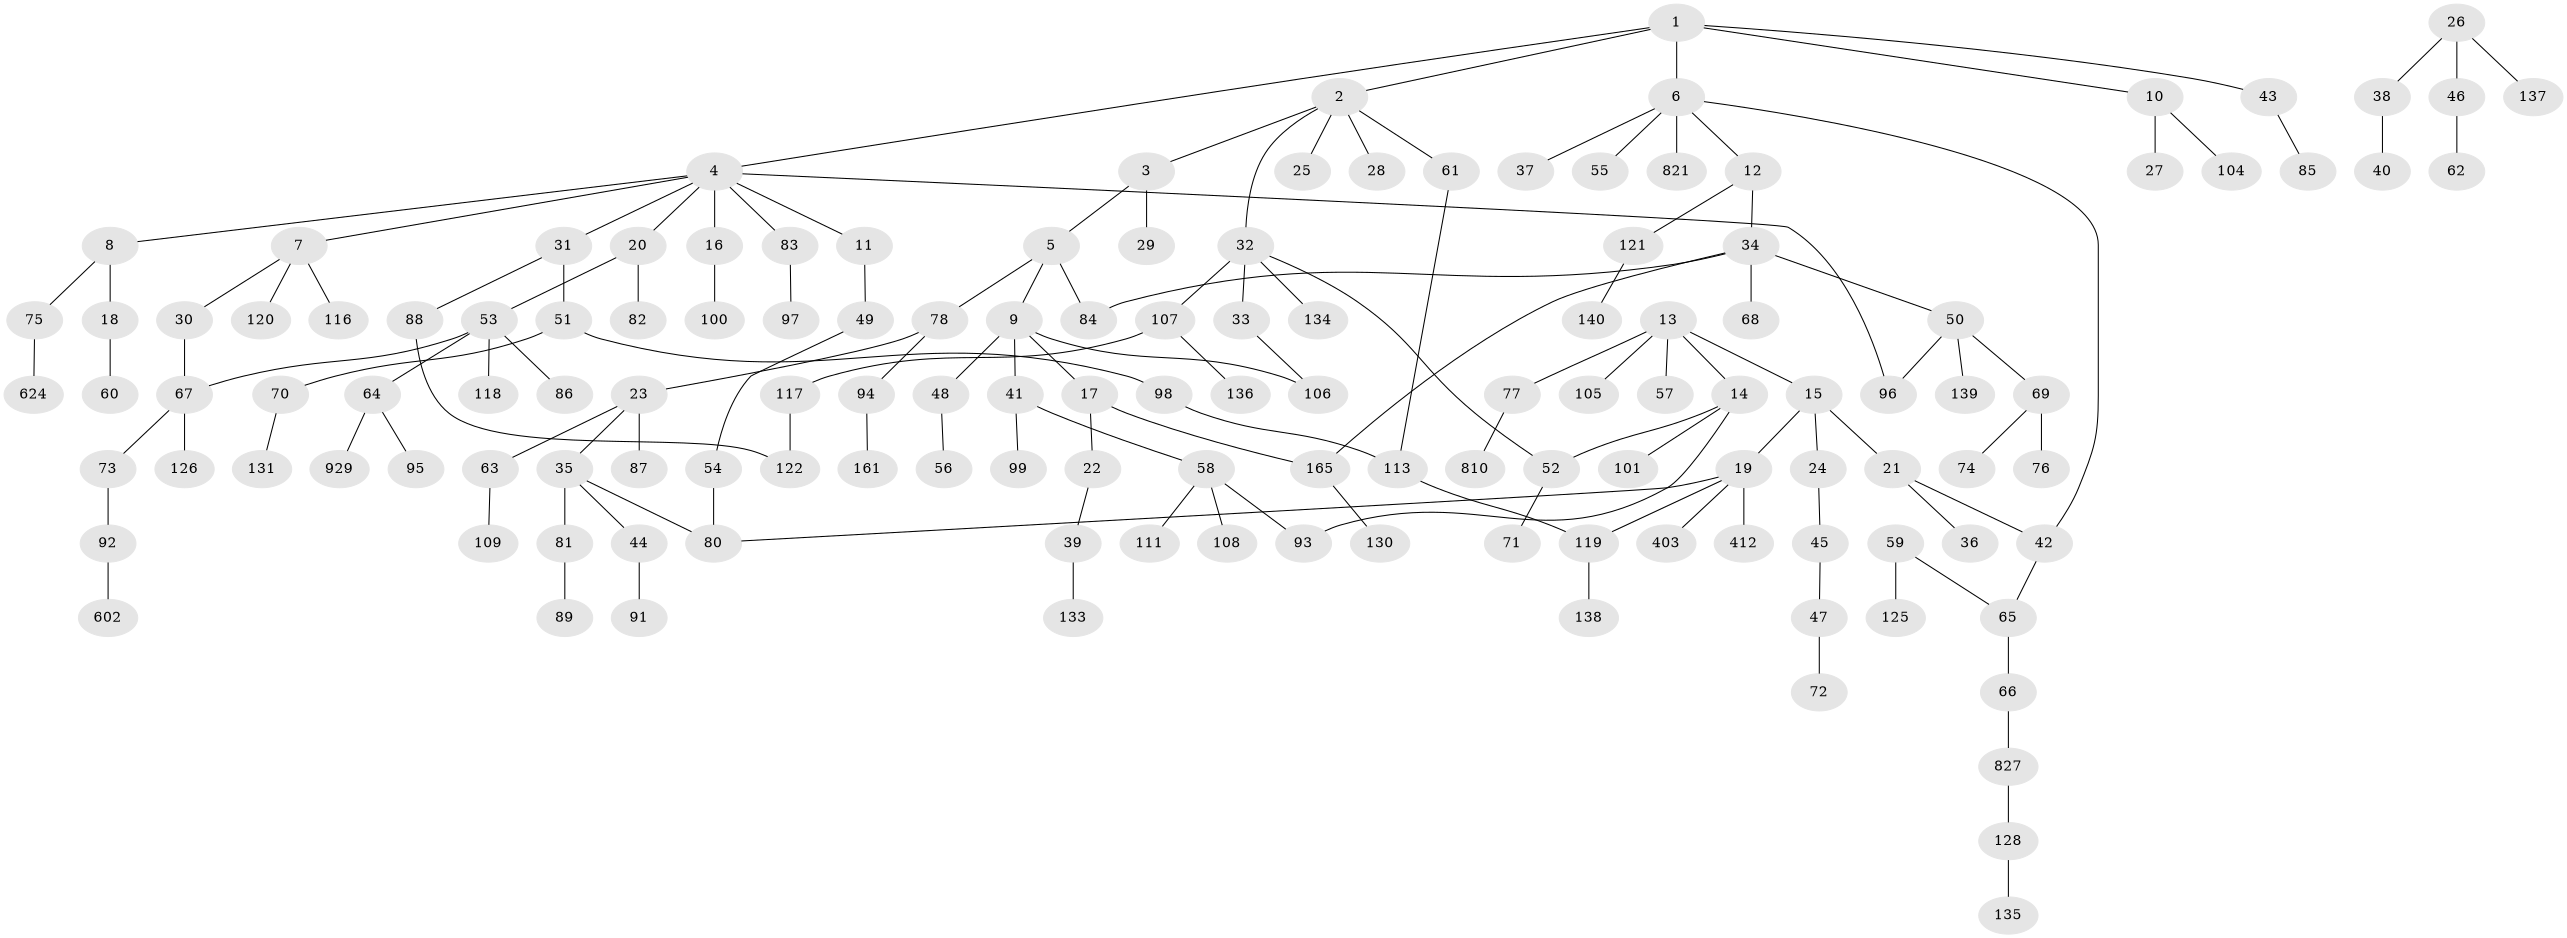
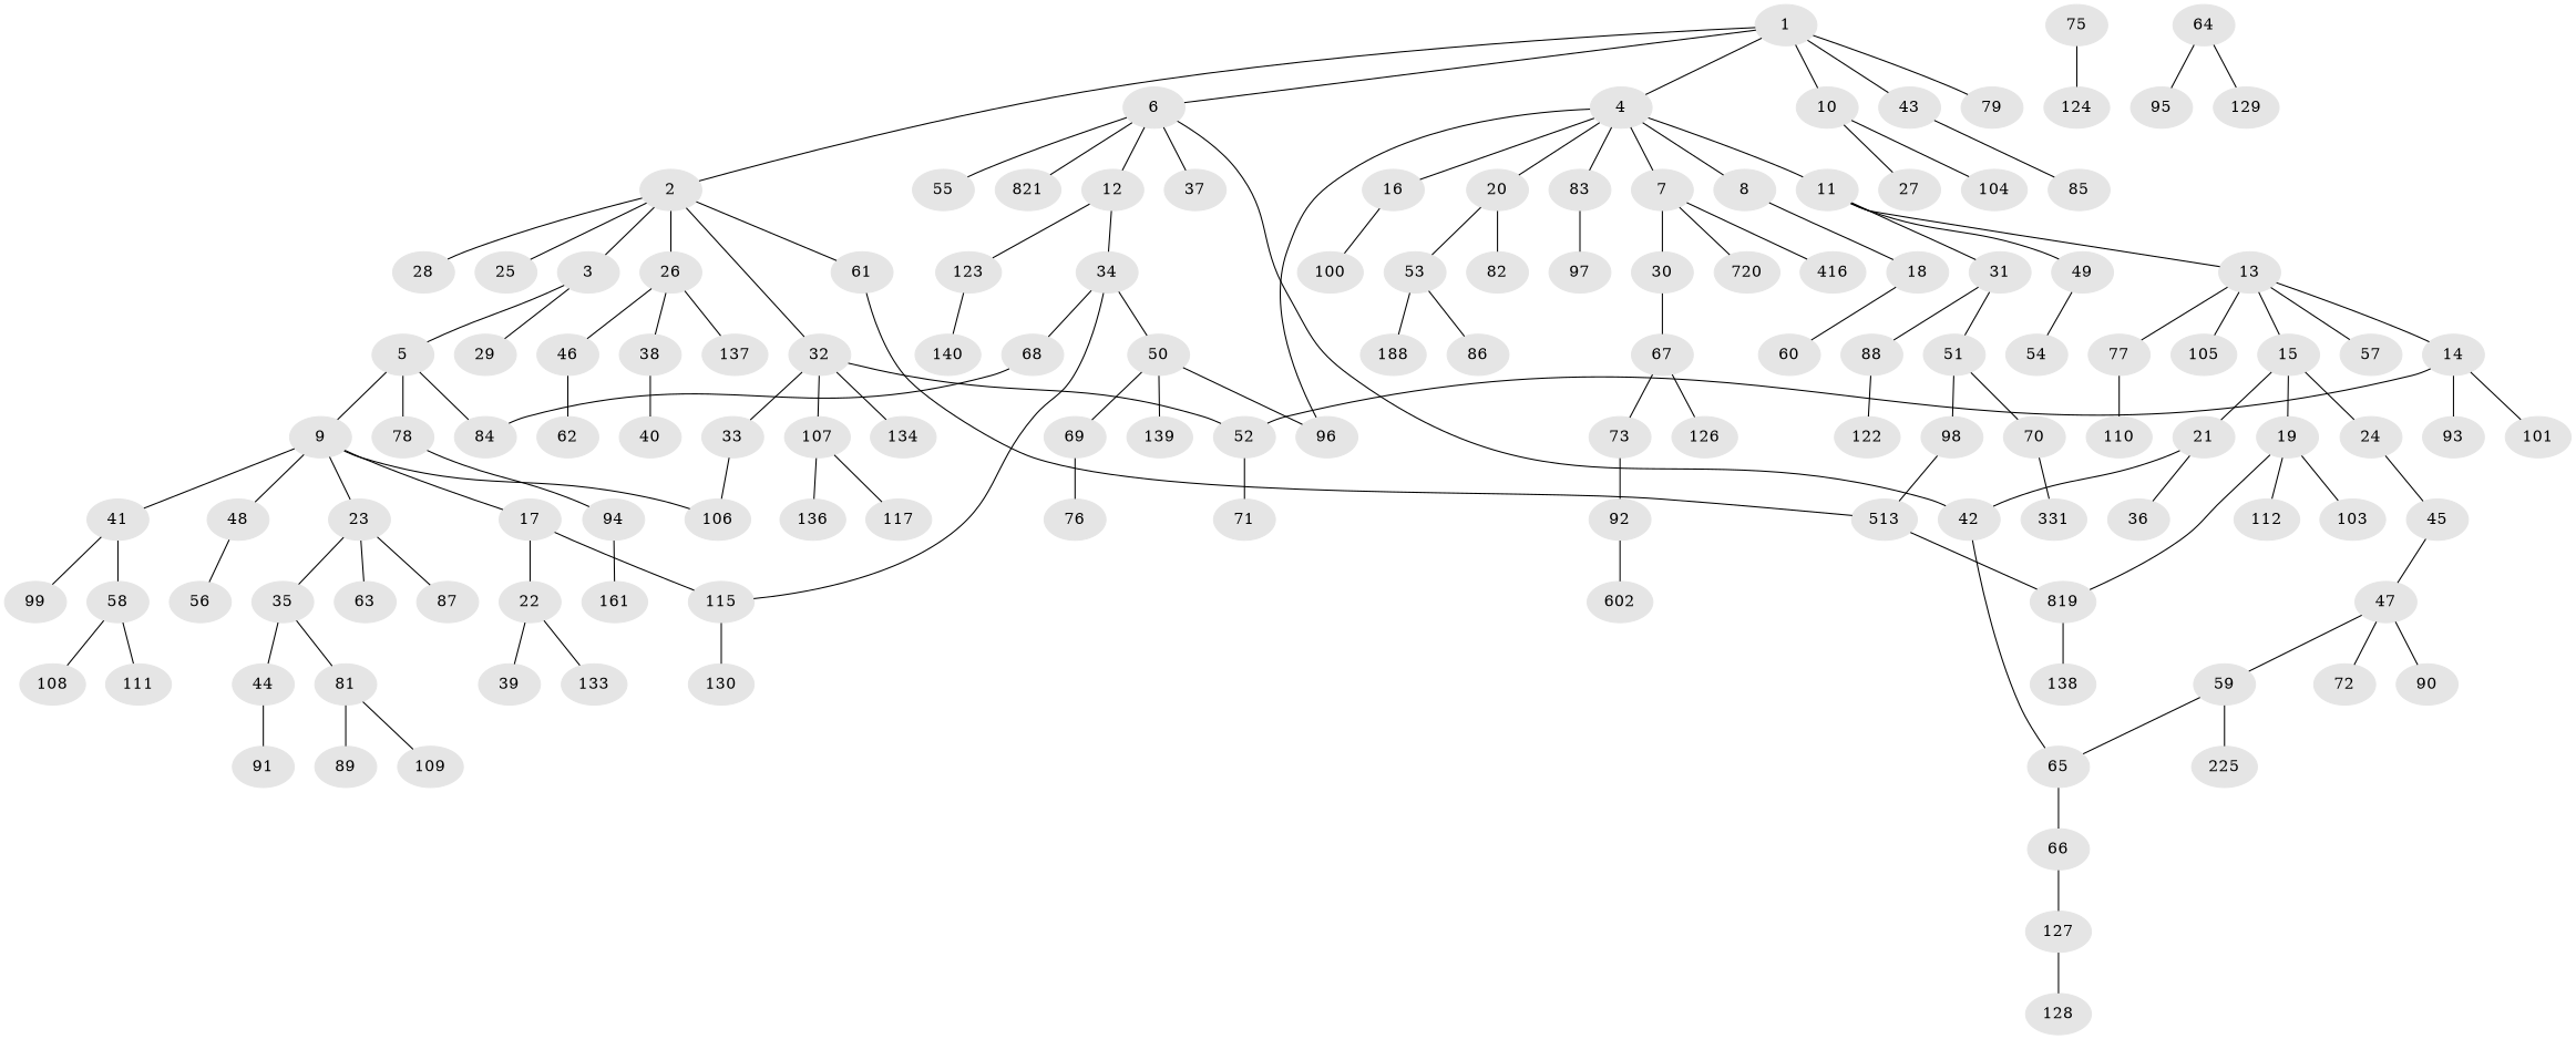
  graph {
    node [color=gray90 style=filled]
    1
    2
    4
    6
    10
    43
+   79
    3
    25
    26
    28
    61
    32
    7
    8
    11
    16
    20
    31
    83
    96
    12
    37
    42
    55
    n26 [label=821]
    27
    104
    85
    5
    29
    38
    46
    137
-   113
+   113 [label=513]
    9
    78
    84
    30
-   116
-   120
+   116 [label=416]
+   120 [label=720]
    18
    75
    13
    49
    100
    53
    82
    51
    88
    97
    17
    23
    41
    48
    106
    94
    34
-   123 [label=121]
+   123
    65
    67
    60
-   124 [label=624]
+   124
    22
-   115 [label=165]
+   115
    35
    63
    87
    58
    99
    56
    14
    15
    57
    77
    105
    54
    50
    68
    140
    52
    93
    101
    19
    21
    24
-   110 [label=810]
+   110
    71
-   80
-   103 [label=403]
-   112 [label=412]
-   119
+   103
+   112
+   119 [label=819]
    36
    45
    39
    130
    138
    64
    86
-   118
+   118 [label=188]
    133
    44
    81
    47
    33
    107
    134
    40
    62
    73
    126
    70
    98
    122
    117
    136
    69
    139
    91
    89
    109
    108
    111
    66
    59
    72
-   125
-   74
+   90
+   125 [label=225]
    76
-   131
+   131 [label=331]
    95
-   129 [label=929]
-   127 [label=827]
+   129
+   127
    128
    92
    n137 [label=602]
    n138 [label=161]
-   135
    1 -- 2
    1 -- 4
    1 -- 6
    1 -- 10
    1 -- 43
+   1 -- 79
    2 -- 3
    2 -- 25
+   2 -- 26
    2 -- 28
    2 -- 61
    2 -- 32
    4 -- 7
    4 -- 8
    4 -- 11
    4 -- 16
    4 -- 20
-   4 -- 31
+   11 -- 31
    4 -- 83
    4 -- 96
    6 -- 12
    6 -- 37
    6 -- 42
    6 -- 55
    6 -- n26
    10 -- 27
    10 -- 104
    43 -- 85
    3 -- 5
    3 -- 29
    26 -- 38
    26 -- 46
    26 -- 137
    61 -- 113
    32 -- 52
    32 -- 33
    32 -- 107
    32 -- 134
    7 -- 30
    7 -- 116
    7 -- 120
    8 -- 18
-   8 -- 75
+   11 -- 13
    11 -- 49
    16 -- 100
    20 -- 53
    20 -- 82
    31 -- 51
    31 -- 88
    83 -- 97
    12 -- 34
    12 -- 123
    42 -- 65
    5 -- 9
    5 -- 78
    5 -- 84
    38 -- 40
    46 -- 62
    113 -- 119
    9 -- 17
-   78 -- 23
+   9 -- 23
    9 -- 41
    9 -- 48
    9 -- 106
    78 -- 94
    30 -- 67
    18 -- 60
    75 -- 124
    13 -- 14
    13 -- 15
    13 -- 57
    13 -- 77
    13 -- 105
    49 -- 54
-   53 -- 67
-   53 -- 64
    53 -- 86
    53 -- 118
    51 -- 70
    51 -- 98
    88 -- 122
    17 -- 22
    17 -- 115
    23 -- 35
    23 -- 63
    23 -- 87
    41 -- 58
    41 -- 99
    48 -- 56
    94 -- n138
-   34 -- 84
+   68 -- 84
    34 -- 115
    34 -- 50
    34 -- 68
    123 -- 140
    65 -- 66
    67 -- 73
    67 -- 126
    22 -- 39
    115 -- 130
-   35 -- 80
    35 -- 44
    35 -- 81
-   58 -- 93
    58 -- 108
    58 -- 111
    14 -- 52
    14 -- 93
    14 -- 101
    15 -- 19
    15 -- 21
    15 -- 24
    77 -- 110
-   54 -- 80
    50 -- 96
    50 -- 69
    50 -- 139
    52 -- 71
-   19 -- 80
    19 -- 103
    19 -- 112
    19 -- 119
    21 -- 42
    21 -- 36
    24 -- 45
    119 -- 138
    45 -- 47
-   39 -- 133
+   22 -- 133
    64 -- 95
    64 -- 129
    44 -- 91
    81 -- 89
-   63 -- 109
+   81 -- 109
+   47 -- 59
    47 -- 72
+   47 -- 90
    33 -- 106
    107 -- 117
    107 -- 136
    73 -- 92
    70 -- 131
    98 -- 113
-   117 -- 122
-   69 -- 74
    69 -- 76
    66 -- 127
    59 -- 65
    59 -- 125
    127 -- 128
-   128 -- 135
    92 -- n137
  }
